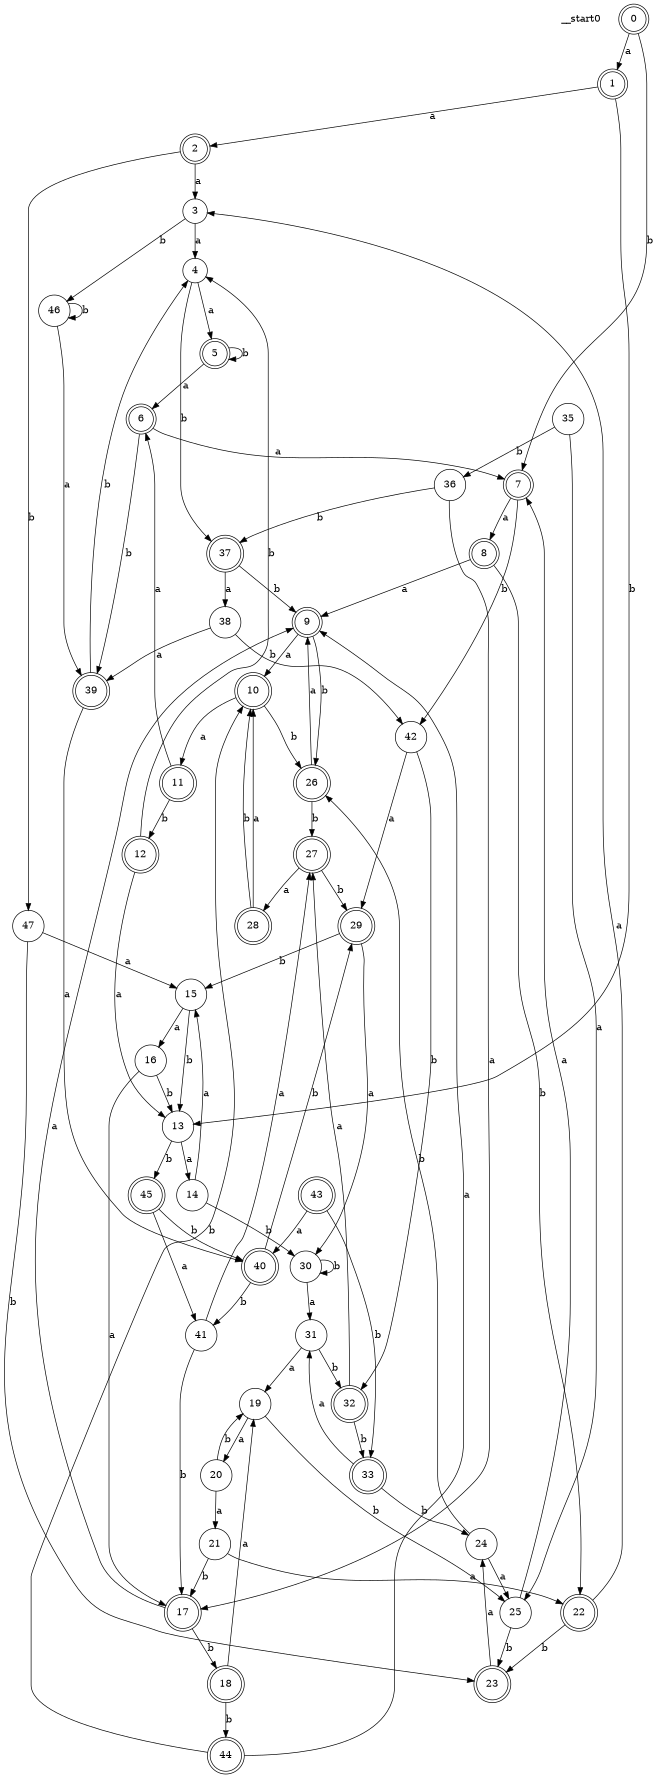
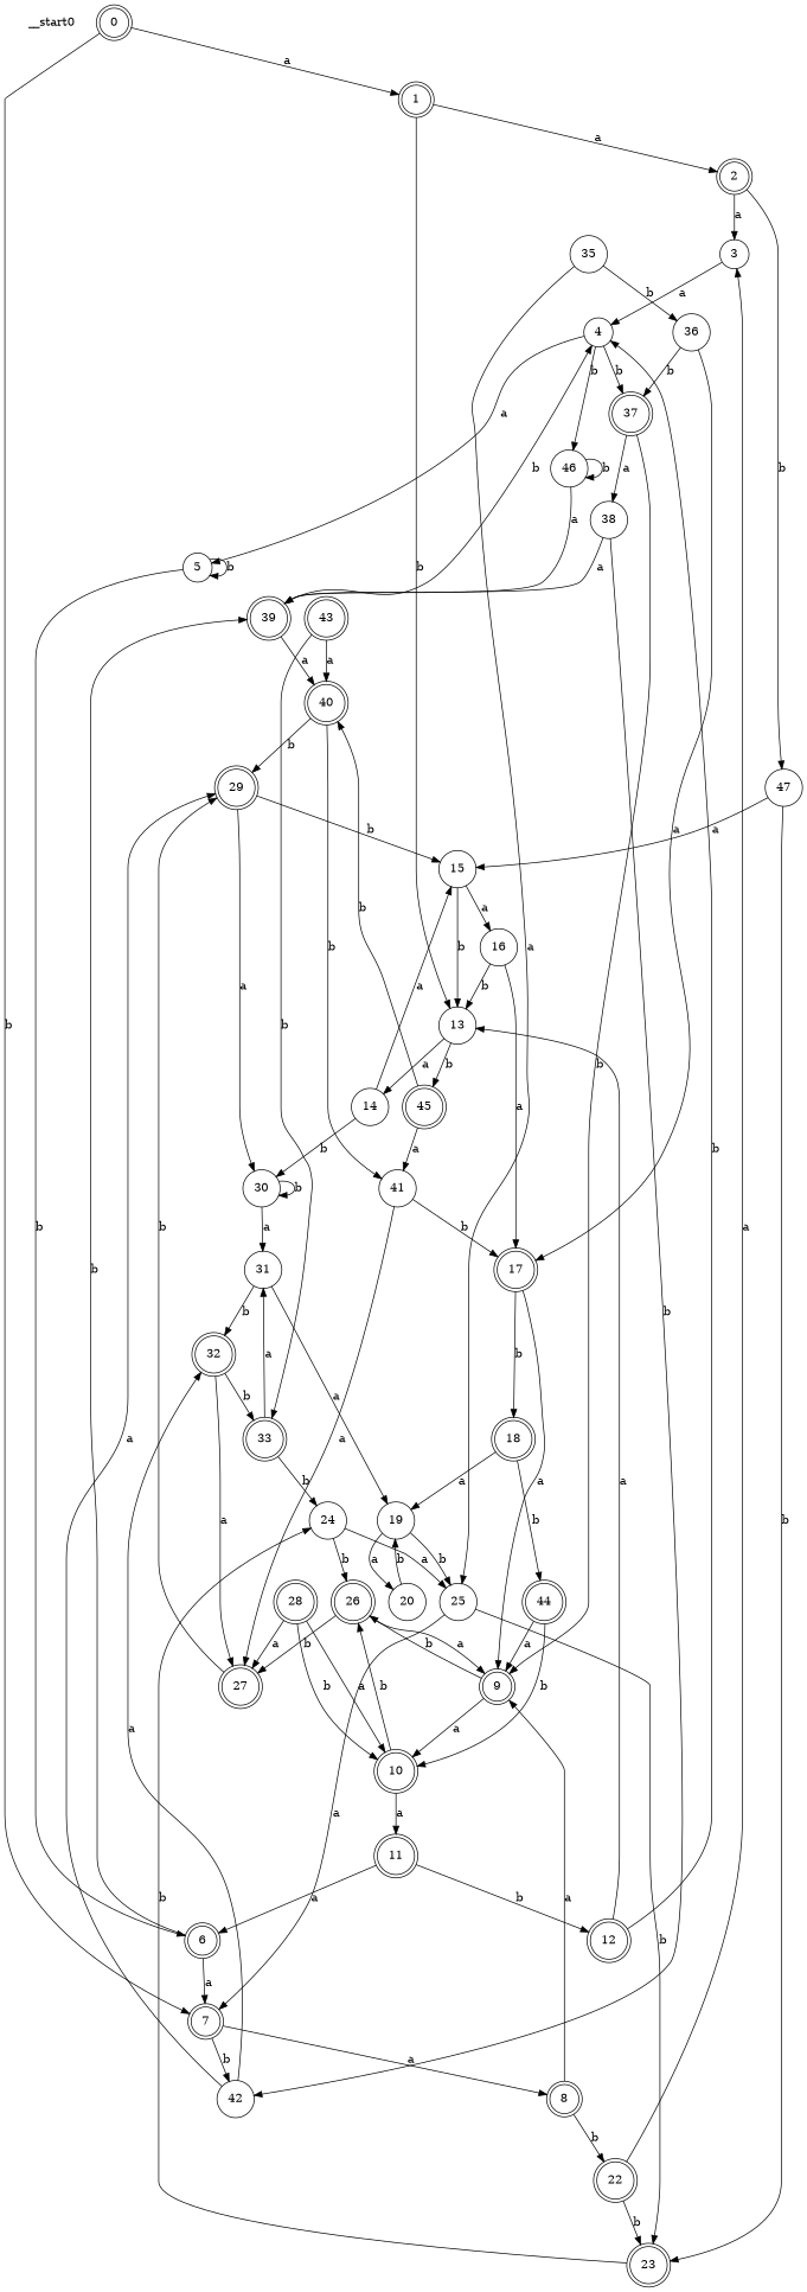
  digraph {
    rankdir=TB
    node [shape=doublecircle color=black fillcolor=white style="rounded,filled"]
    __start0 [shape=none color="" fillcolor="" style=""]
    n2 [label=0]
    n3 [label=1]
    n4 [label=7]
    n5 [label=2]
    n6 [label=13 shape=circle style=filled]
    n7 [label=8]
    n8 [label=42 shape=circle style=filled]
    n9 [label=3 shape=circle style=filled]
    n10 [label=47 shape=circle style=filled]
    n11 [label=14 shape=circle style=filled]
    n12 [label=45]
    n13 [label=4 shape=circle style=filled]
    n14 [label=46 shape=circle style=filled]
    n15 [label=15 shape=circle style=filled]
    n16 [label=23]
-   n17 [label=5 style=filled]
+   n17 [label=5 shape=circle style=filled]
    n18 [label=37]
    n19 [label=39]
    n20 [label=6]
    n21 [label=9]
    n22 [label=38 shape=circle style=filled]
    n23 [label=40]
    n24 [label=22]
    n25 [label=29]
    n26 [label=32]
    n27 [label=10]
    n28 [label=26]
    n29 [label=11]
    n30 [label=27]
    n31 [label=12]
    n32 [label=30 shape=circle style=filled]
    n33 [label=41 shape=circle style=filled]
    n34 [label=16 shape=circle style=filled]
    n35 [label=31 shape=circle style=filled]
    n36 [label=17]
    n37 [label=18]
    n38 [label=19 shape=circle style=filled]
    n39 [label=44]
    n40 [label=20 shape=circle style=filled]
    n41 [label=25 shape=circle style=filled]
-   n42 [label=21 shape=circle style=filled]
    n43 [label=24 shape=circle style=filled]
    n44 [label=28]
    n45 [label=33]
    n46 [label=35 shape=circle style=filled]
    n47 [label=36 shape=circle style=filled]
    n48 [label=43]
    n2 -> n3 [label=a]
    n2 -> n4 [label=b]
    n3 -> n5 [label=a]
    n3 -> n6 [label=b]
    n4 -> n7 [label=a]
    n4 -> n8 [label=b]
    n5 -> n9 [label=a]
    n5 -> n10 [label=b]
    n6 -> n11 [label=a]
    n6 -> n12 [label=b]
    n7 -> n21 [label=a]
    n7 -> n24 [label=b]
    n8 -> n25 [label=a]
-   n8 -> n26 [label=b]
+   n8 -> n26 [label=a]
    n9 -> n13 [label=a]
-   n9 -> n14 [label=b]
+   n13 -> n14 [label=b]
    n10 -> n15 [label=a]
    n10 -> n16 [label=b]
    n11 -> n15 [label=a]
    n11 -> n32 [label=b]
    n12 -> n23 [label=b]
    n12 -> n33 [label=a]
    n13 -> n17 [label=a]
    n13 -> n18 [label=b]
    n14 -> n14 [label=b]
    n14 -> n19 [label=a]
    n15 -> n6 [label=b]
    n15 -> n34 [label=a]
-   n16 -> n43 [label=a]
+   n16 -> n43 [label=b]
    n17 -> n17 [label=b]
-   n17 -> n20 [label=a]
+   n17 -> n20 [label=b]
    n18 -> n21 [label=b]
    n18 -> n22 [label=a]
    n19 -> n13 [label=b]
    n19 -> n23 [label=a]
    n20 -> n4 [label=a]
    n20 -> n19 [label=b]
    n21 -> n27 [label=a]
    n21 -> n28 [label=b]
    n22 -> n8 [label=b]
    n22 -> n19 [label=a]
    n23 -> n25 [label=b]
    n23 -> n33 [label=b]
    n24 -> n9 [label=a]
    n24 -> n16 [label=b]
    n25 -> n15 [label=b]
    n25 -> n32 [label=a]
    n26 -> n30 [label=a]
    n26 -> n45 [label=b]
    n27 -> n28 [label=b]
    n27 -> n29 [label=a]
    n28 -> n21 [label=a]
    n28 -> n30 [label=b]
    n29 -> n20 [label=a]
    n29 -> n31 [label=b]
    n30 -> n25 [label=b]
-   n30 -> n44 [label=a]
+   n44 -> n30 [label=a]
    n31 -> n6 [label=a]
    n31 -> n13 [label=b]
    n32 -> n32 [label=b]
    n32 -> n35 [label=a]
    n33 -> n30 [label=a]
    n33 -> n36 [label=b]
    n34 -> n6 [label=b]
    n34 -> n36 [label=a]
    n35 -> n26 [label=b]
    n35 -> n38 [label=a]
    n36 -> n21 [label=a]
    n36 -> n37 [label=b]
    n37 -> n38 [label=a]
    n37 -> n39 [label=b]
    n38 -> n40 [label=a]
    n38 -> n41 [label=b]
    n39 -> n21 [label=a]
    n39 -> n27 [label=b]
    n40 -> n38 [label=b]
-   n40 -> n42 [label=a]
    n41 -> n4 [label=a]
    n41 -> n16 [label=b]
-   n42 -> n24 [label=a]
-   n42 -> n36 [label=b]
    n43 -> n28 [label=b]
    n43 -> n41 [label=a]
    n44 -> n27 [label=a]
    n44 -> n27 [label=b]
    n45 -> n35 [label=a]
    n45 -> n43 [label=b]
    n46 -> n41 [label=a]
    n46 -> n47 [label=b]
    n47 -> n18 [label=b]
    n47 -> n36 [label=a]
    n48 -> n23 [label=a]
    n48 -> n45 [label=b]
  }
